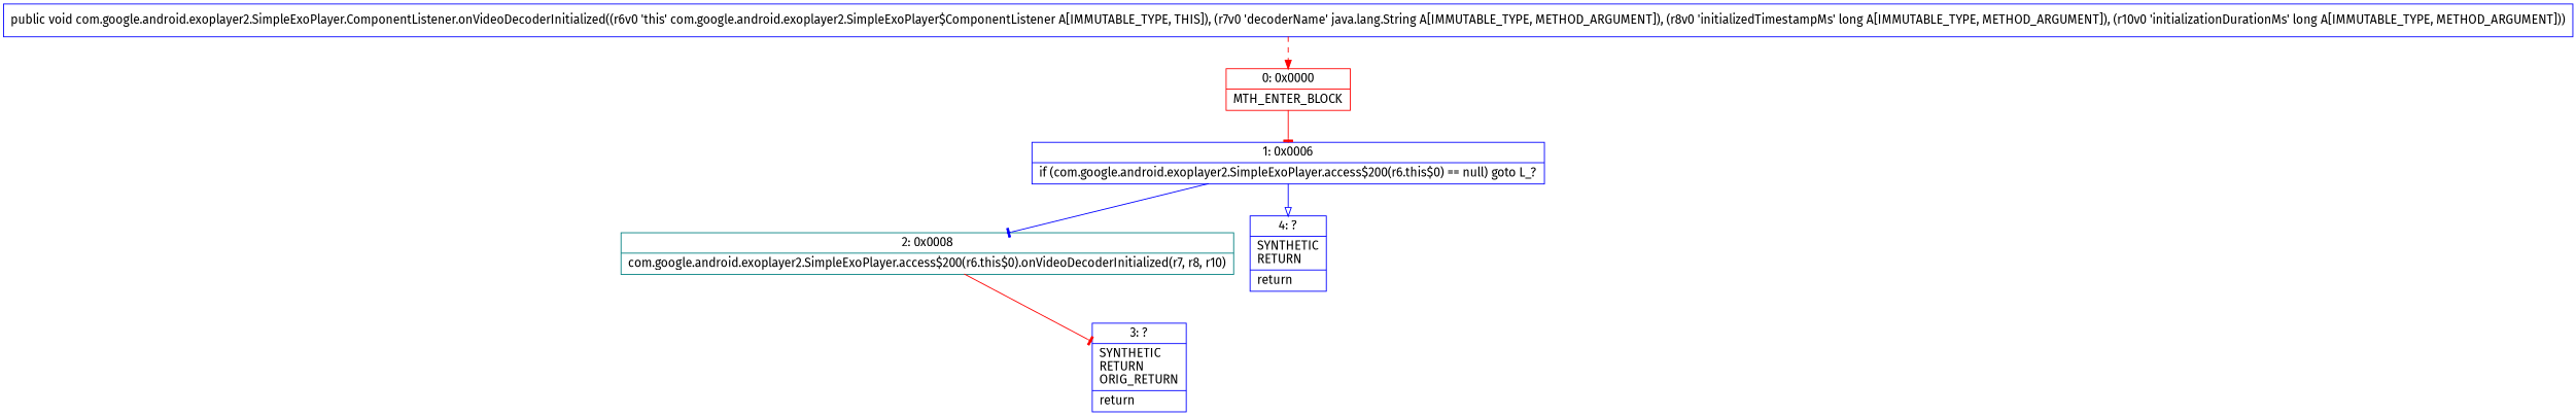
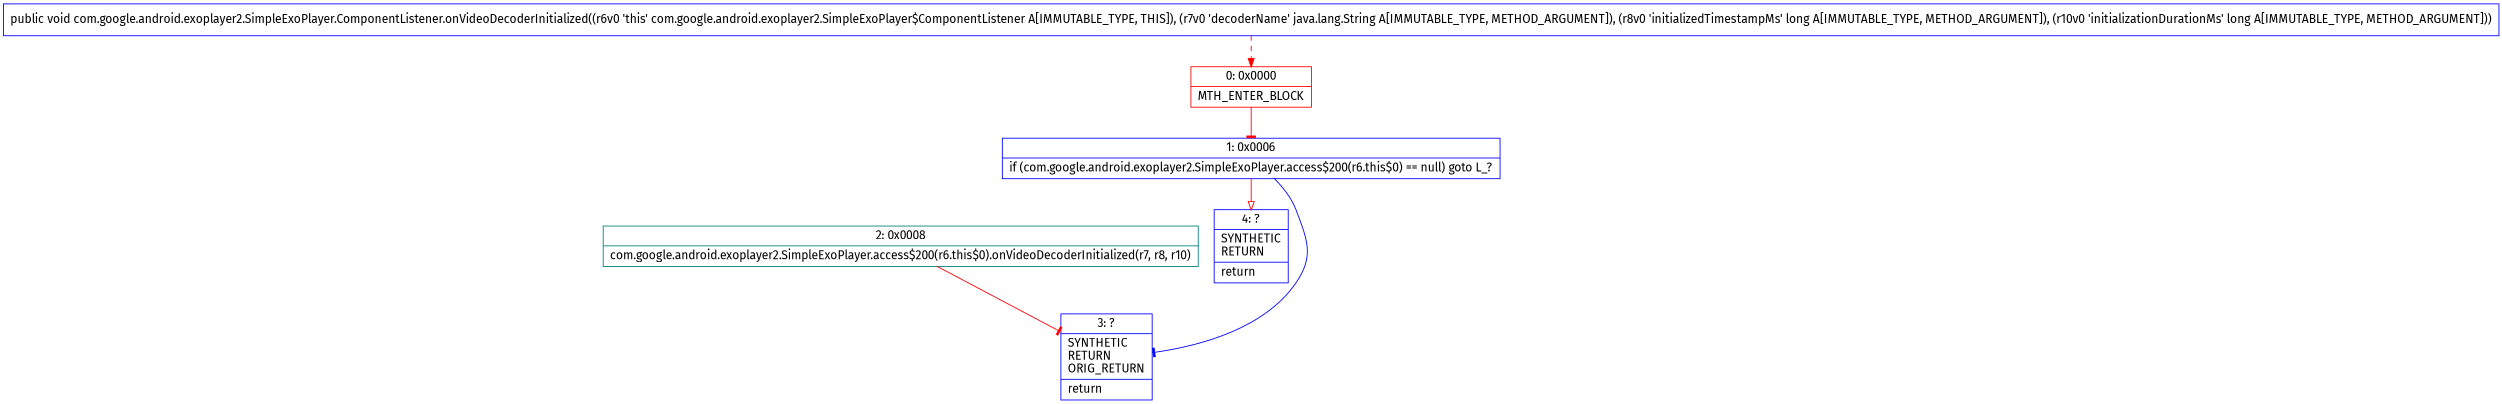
  digraph {
    fontname="Fira Sans"
    node [color=blue fontname="Fira Sans" shape=record]
    edge [arrowhead=tee color=red fontname="Fira Sans" style=solid]
    n1 [color=red label="{0\:\ 0x0000|MTH_ENTER_BLOCK\l}"]
    n2 [label="{1\:\ 0x0006|if (com.google.android.exoplayer2.SimpleExoPlayer.access$200(r6.this$0) == null) goto L_?\l}"]
    n3 [color=teal label="{2\:\ 0x0008|com.google.android.exoplayer2.SimpleExoPlayer.access$200(r6.this$0).onVideoDecoderInitialized(r7, r8, r10)\l}"]
    n4 [label="{4\:\ ?|SYNTHETIC\lRETURN\l|return\l}"]
    n5 [label="{3\:\ ?|SYNTHETIC\lRETURN\lORIG_RETURN\l|return\l}"]
    n6 [label="{public void com.google.android.exoplayer2.SimpleExoPlayer.ComponentListener.onVideoDecoderInitialized((r6v0 'this' com.google.android.exoplayer2.SimpleExoPlayer$ComponentListener A[IMMUTABLE_TYPE, THIS]), (r7v0 'decoderName' java.lang.String A[IMMUTABLE_TYPE, METHOD_ARGUMENT]), (r8v0 'initializedTimestampMs' long A[IMMUTABLE_TYPE, METHOD_ARGUMENT]), (r10v0 'initializationDurationMs' long A[IMMUTABLE_TYPE, METHOD_ARGUMENT])) }"]
    n1 -> n2
-   n2 -> n3 [color=blue]
-   n2 -> n4 [arrowhead=onormal color=blue]
+   n2 -> n5 [color=blue]
+   n2 -> n4 [arrowhead=onormal]
    n3 -> n5
    n6 -> n1 [arrowhead=normal style=dashed]
  }
